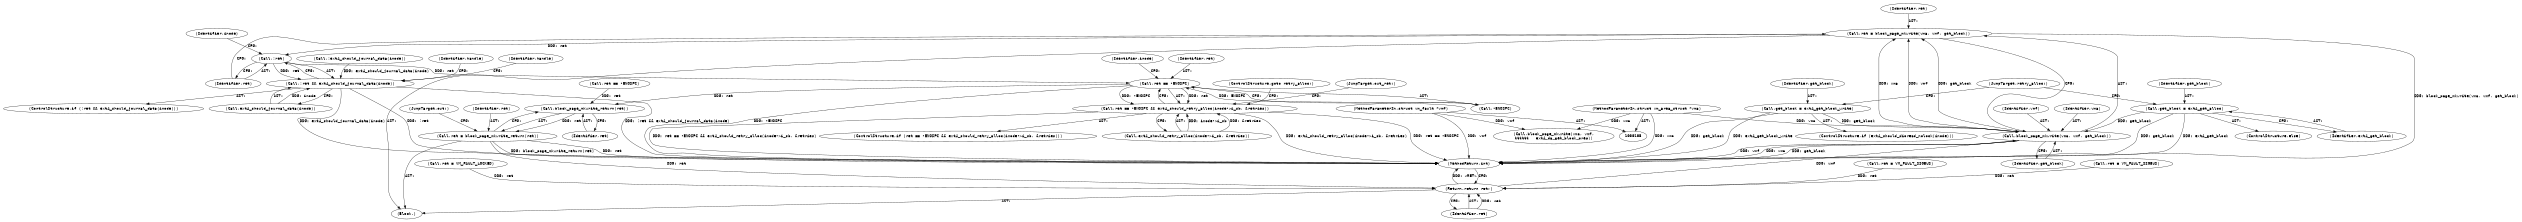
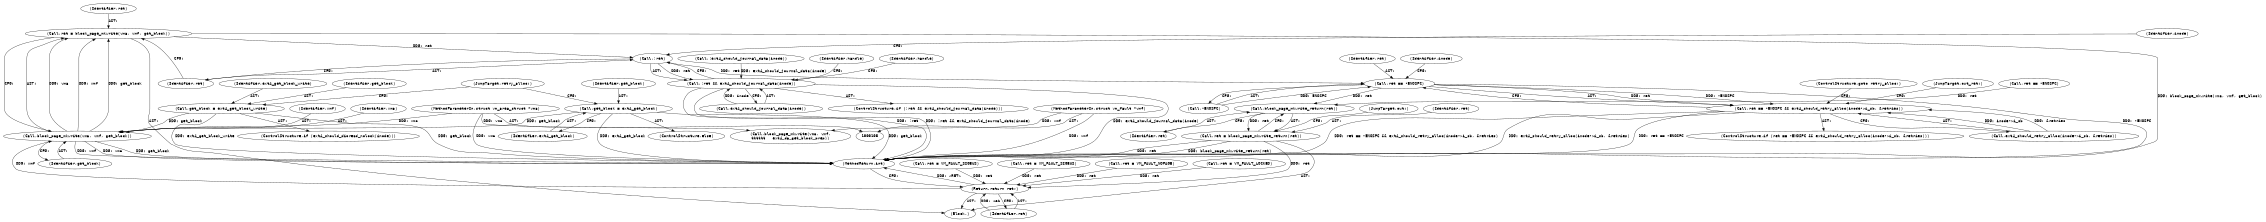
  digraph {
    fontname="DejaVu Sans Mono"
    node [fontname="DejaVu Sans Mono"]
    edge [fontname="DejaVu Sans Mono"]
    n1 [label="(Call,ret = block_page_mkwrite(vma, vmf, get_block))"]
    n2 [label="(Call,block_page_mkwrite(vma, vmf, get_block))"]
    n3 [label="(Call,!ret)"]
    n4 [label="(Block,)"]
    n5 [label="(MethodReturn,int)"]
    n6 [label="(Identifier,get_block)"]
    n7 [label="(Call,!ret && ext4_should_journal_data(inode))"]
    n8 [label="(Call,ret == -ENOSPC)"]
    n9 [label="(Identifier,ret)"]
    n10 [label="(Return,return ret;)"]
    n11 [label="(MethodParameterIn,struct vm_area_struct *vma)"]
    n12 [label="(Call,block_page_mkwrite(vma, vmf,\n\t\t\t\t\t\t   ext4_da_get_block_prep))"]
    1000105
    n14 [label="(MethodParameterIn,struct vm_fault *vmf)"]
    n15 [label="(Call,get_block = ext4_get_block_write)"]
    n16 [label="(ControlStructure,if (ext4_should_dioread_nolock(inode)))"]
-   n18 [label="(Call,get_block = ext4_get_alloc)"]
+   n17 [label="(Identifier,ext4_get_block_write)"]
+   n18 [label="(Call,get_block = ext4_get_block)"]
    n19 [label="(ControlStructure,else)"]
    n20 [label="(Identifier,ext4_get_block)"]
    n21 [label="(Call,ext4_should_journal_data(inode))"]
    n22 [label="(ControlStructure,if (!ret && ext4_should_journal_data(inode)))"]
    n23 [label="(Call,ret == -ENOSPC && ext4_should_retry_alloc(inode->i_sb, &retries))"]
    n24 [label="(Call,block_page_mkwrite_return(ret))"]
    n25 [label="(Call,-ENOSPC)"]
    n26 [label="(ControlStructure,if (ret == -ENOSPC && ext4_should_retry_alloc(inode->i_sb, &retries)))"]
    n27 [label="(Call,ext4_should_retry_alloc(inode->i_sb, &retries))"]
    n28 [label="(Call,ret = block_page_mkwrite_return(ret))"]
    n29 [label="(Identifier,ret)"]
    n30 [label="(Identifier,ret)"]
    n31 [label="(Identifier,get_block)"]
    n32 [label="(Identifier,ret)"]
    n33 [label="(Identifier,inode)"]
    n34 [label="(Call,ret = VM_FAULT_SIGBUS)"]
    n35 [label="(JumpTarget,retry_alloc:)"]
    n36 [label="(Call,!ext4_should_journal_data(inode))"]
    n37 [label="(JumpTarget,out:)"]
    n38 [label="(Identifier,vmf)"]
    n39 [label="(Identifier,ret)"]
    n40 [label="(Call,ret == -ENOSPC)"]
    n41 [label="(ControlStructure,goto retry_alloc;)"]
    n42 [label="(JumpTarget,out_ret:)"]
    n43 [label="(Call,ret = VM_FAULT_SIGBUS)"]
    n44 [label="(Identifier,get_block)"]
    n45 [label="(Identifier,inode)"]
+   n46 [label="(Call,ret = VM_FAULT_NOPAGE)"]
    n47 [label="(Identifier,vma)"]
    n48 [label="(Identifier,handle)"]
    n49 [label="(Identifier,ret)"]
    n50 [label="(Identifier,handle)"]
    n51 [label="(Call,ret = VM_FAULT_LOCKED)"]
    n1 -> n2 [label="CFG: "]
    n1 -> n3 [label="DDG: ret"]
    n1 -> n4 [label="AST: "]
    n1 -> n5 [label="DDG: block_page_mkwrite(vma, vmf, get_block)"]
    n2 -> n1 [label="AST: "]
    n2 -> n1 [label="DDG: vma"]
    n2 -> n1 [label="DDG: vmf"]
    n2 -> n1 [label="DDG: get_block"]
    n2 -> n5 [label="DDG: vmf"]
    n2 -> n5 [label="DDG: vma"]
    n2 -> n5 [label="DDG: get_block"]
    n2 -> n6 [label="CFG: "]
    n3 -> n7 [label="AST: "]
    n3 -> n7 [label="DDG: ret"]
    n3 -> n8 [label="DDG: ret"]
    n3 -> n9 [label="CFG: "]
    n5 -> n10 [label="CFG: "]
    n6 -> n2 [label="AST: "]
    n7 -> n3 [label="CFG: "]
    n7 -> n5 [label="DDG: ext4_should_journal_data(inode)"]
    n7 -> n5 [label="DDG: !ret"]
    n7 -> n5 [label="DDG: !ret && ext4_should_journal_data(inode)"]
    n7 -> n21 [label="CFG: "]
    n7 -> n22 [label="AST: "]
    n8 -> n5 [label="DDG: -ENOSPC"]
    n8 -> n23 [label="AST: "]
    n8 -> n23 [label="DDG: ret"]
    n8 -> n23 [label="DDG: -ENOSPC"]
    n8 -> n24 [label="DDG: ret"]
    n8 -> n25 [label="CFG: "]
    n9 -> n1 [label="CFG: "]
    n9 -> n3 [label="AST: "]
    n10 -> n2 [label="DDG: vmf"]
    n10 -> n4 [label="AST: "]
    n10 -> n5 [label="DDG: <RET>"]
    n10 -> n30 [label="CFG: "]
    n11 -> n2 [label="DDG: vma"]
    n11 -> n5 [label="DDG: vma"]
    n11 -> n12 [label="DDG: vma"]
    n11 -> 1000105 [label="AST: "]
    n14 -> n5 [label="DDG: vmf"]
    n14 -> n12 [label="DDG: vmf"]
    n14 -> 1000105 [label="AST: "]
    n15 -> n2 [label="DDG: get_block"]
    n15 -> n5 [label="DDG: get_block"]
    n15 -> n5 [label="DDG: ext4_get_block_write"]
    n15 -> n16 [label="AST: "]
+   n17 -> n15 [label="AST: "]
    n18 -> n2 [label="DDG: get_block"]
    n18 -> n5 [label="DDG: ext4_get_block"]
    n18 -> n5 [label="DDG: get_block"]
    n18 -> n19 [label="AST: "]
    n18 -> n20 [label="CFG: "]
    n20 -> n18 [label="AST: "]
    n21 -> n7 [label="AST: "]
    n21 -> n7 [label="DDG: inode"]
    n23 -> n5 [label="DDG: ret == -ENOSPC && ext4_should_retry_alloc(inode->i_sb, &retries)"]
    n23 -> n5 [label="DDG: ext4_should_retry_alloc(inode->i_sb, &retries)"]
    n23 -> n5 [label="DDG: ret == -ENOSPC"]
    n23 -> n8 [label="CFG: "]
    n23 -> n26 [label="AST: "]
    n23 -> n27 [label="CFG: "]
    n24 -> n28 [label="AST: "]
    n24 -> n28 [label="DDG: ret"]
    n24 -> n29 [label="CFG: "]
    n25 -> n8 [label="AST: "]
    n25 -> n8 [label="DDG: ENOSPC"]
    n27 -> n23 [label="AST: "]
    n27 -> n23 [label="DDG: inode->i_sb"]
    n27 -> n23 [label="DDG: &retries"]
    n28 -> n4 [label="AST: "]
    n28 -> n5 [label="DDG: block_page_mkwrite_return(ret)"]
    n28 -> n5 [label="DDG: ret"]
    n28 -> n10 [label="DDG: ret"]
    n28 -> n24 [label="CFG: "]
    n29 -> n24 [label="AST: "]
    n30 -> n10 [label="AST: "]
    n30 -> n10 [label="DDG: ret"]
    n31 -> n15 [label="AST: "]
    n32 -> n8 [label="AST: "]
    n33 -> n3 [label="CFG: "]
    n34 -> n10 [label="DDG: ret"]
    n35 -> n15 [label="CFG: "]
    n35 -> n18 [label="CFG: "]
    n36 -> n7 [label="DDG: ext4_should_journal_data(inode)"]
    n37 -> n28 [label="CFG: "]
    n38 -> n2 [label="AST: "]
    n39 -> n1 [label="AST: "]
    n40 -> n24 [label="DDG: ret"]
    n41 -> n23 [label="CFG: "]
    n42 -> n23 [label="CFG: "]
    n43 -> n10 [label="DDG: ret"]
    n44 -> n18 [label="AST: "]
    n45 -> n8 [label="CFG: "]
+   n46 -> n10 [label="DDG: ret"]
    n47 -> n2 [label="AST: "]
    n48 -> n7 [label="CFG: "]
    n49 -> n28 [label="AST: "]
    n50 -> n7 [label="CFG: "]
    n51 -> n10 [label="DDG: ret"]
  }
